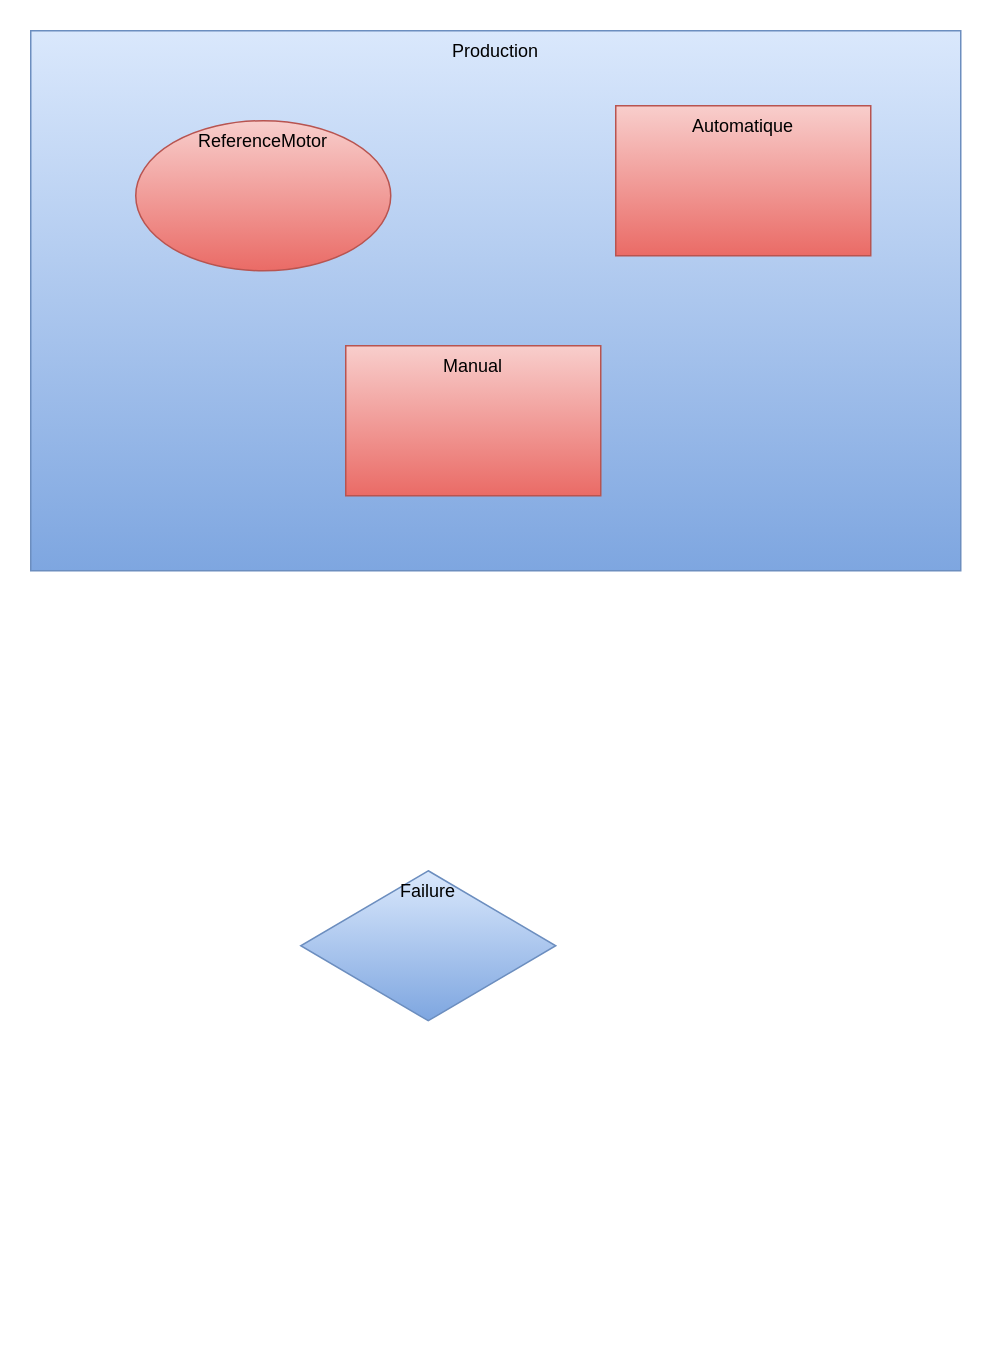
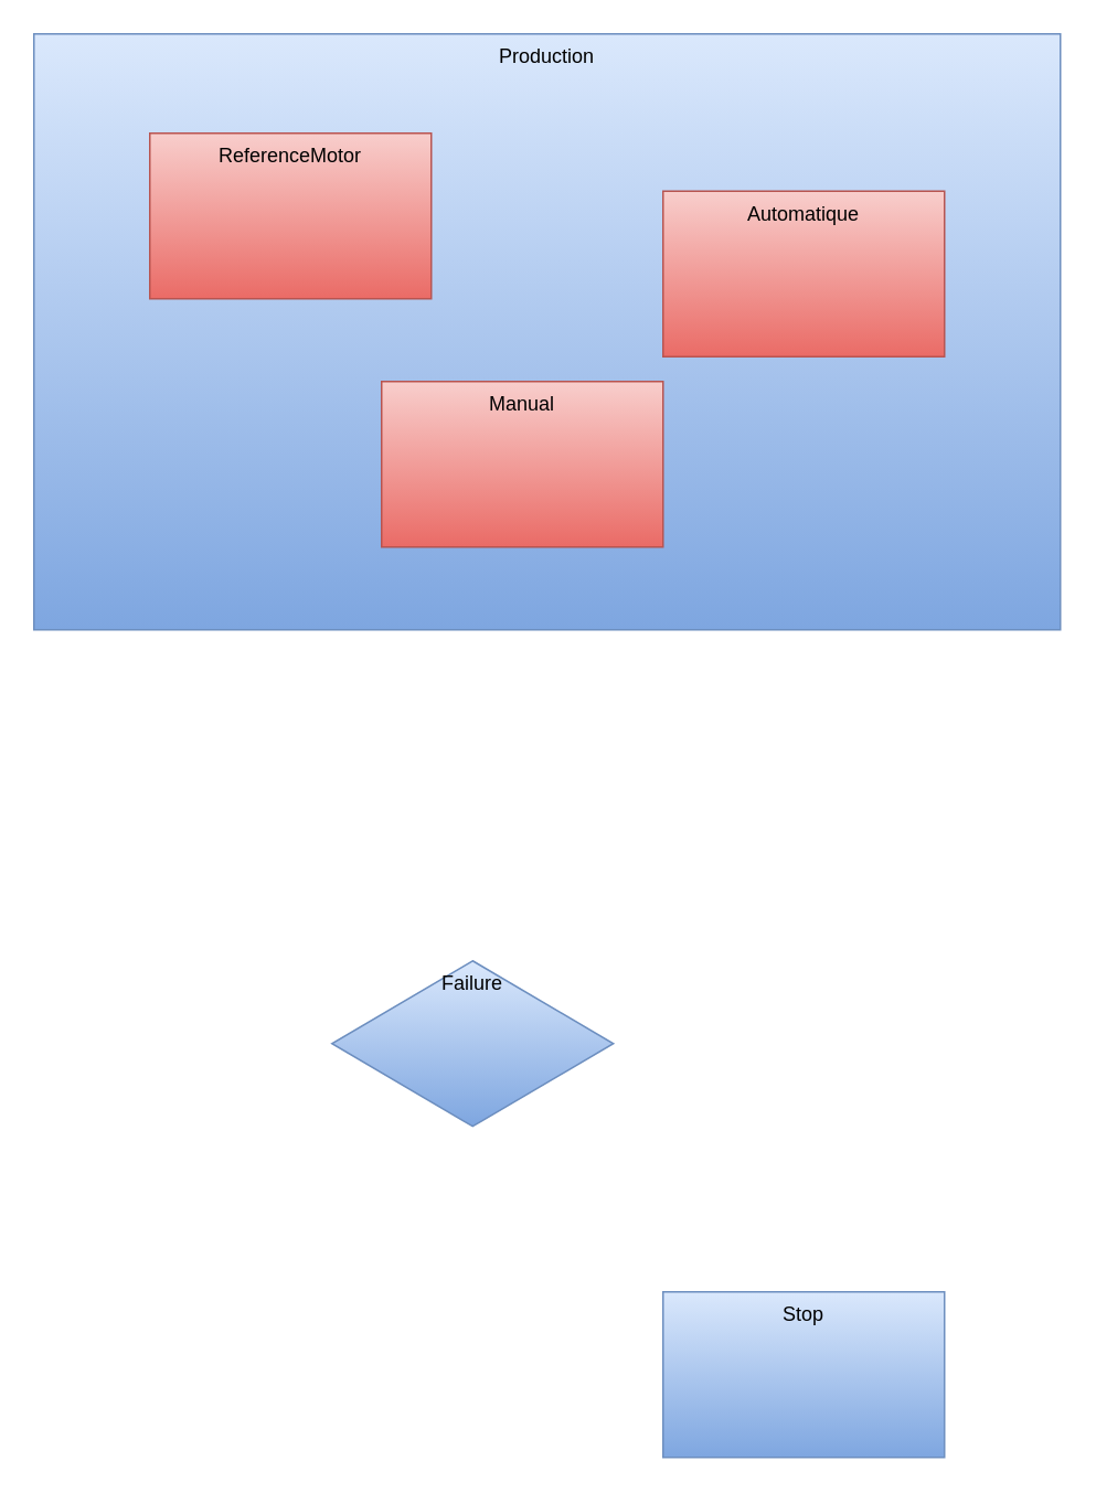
  <mxCell id="0" />
  <mxCell id="1" parent="0" />
  <mxCell id="2" value="Production" style="rounded=0;whiteSpace=wrap;html=1;fillColor=#dae8fc;gradientColor=#7ea6e0;strokeColor=#6c8ebf;verticalAlign=top;fontColor=#000000;" vertex="1" parent="1"><mxGeometry x="20" y="20" width="620" height="360" as="geometry" /></mxCell>
+ <mxCell id="3" value="Stop" style="rounded=0;whiteSpace=wrap;html=1;fillColor=#dae8fc;gradientColor=#7ea6e0;strokeColor=#6c8ebf;verticalAlign=top;fontColor=#000000;" vertex="1" parent="1"><mxGeometry x="400" y="780" width="170" height="100" as="geometry" /></mxCell>
  <mxCell id="4" value="Failure" style="rhombus;whiteSpace=wrap;html=1;fillColor=#dae8fc;gradientColor=#7ea6e0;strokeColor=#6c8ebf;verticalAlign=top;fontColor=#000000;" vertex="1" parent="1"><mxGeometry x="200" y="580" width="170" height="100" as="geometry" /></mxCell>
- <mxCell id="5" value="ReferenceMotor" style="ellipse;whiteSpace=wrap;html=1;fillColor=#f8cecc;gradientColor=#ea6b66;strokeColor=#b85450;verticalAlign=top;fontColor=#000000;" vertex="1" parent="1"><mxGeometry x="90" y="80" width="170" height="100" as="geometry" /></mxCell>
+ <mxCell id="5" value="ReferenceMotor" style="rounded=0;whiteSpace=wrap;html=1;fillColor=#f8cecc;gradientColor=#ea6b66;strokeColor=#b85450;verticalAlign=top;fontColor=#000000;" vertex="1" parent="1"><mxGeometry x="90" y="80" width="170" height="100" as="geometry" /></mxCell>
  <mxCell id="6" value="Manual" style="rounded=0;whiteSpace=wrap;html=1;fillColor=#f8cecc;gradientColor=#ea6b66;strokeColor=#b85450;verticalAlign=top;fontColor=#000000;" vertex="1" parent="1"><mxGeometry x="230" y="230" width="170" height="100" as="geometry" /></mxCell>
- <mxCell id="7" value="Automatique" style="rounded=0;whiteSpace=wrap;html=1;fillColor=#f8cecc;gradientColor=#ea6b66;strokeColor=#b85450;verticalAlign=top;fontColor=#000000;" vertex="1" parent="1"><mxGeometry x="410" y="70" width="170" height="100" as="geometry" /></mxCell>
+ <mxCell id="7" value="Automatique" style="rounded=0;whiteSpace=wrap;html=1;fillColor=#f8cecc;gradientColor=#ea6b66;strokeColor=#b85450;verticalAlign=top;fontColor=#000000;" vertex="1" parent="1"><mxGeometry x="400" y="115" width="170" height="100" as="geometry" /></mxCell>
